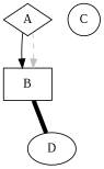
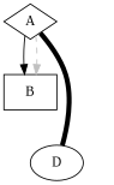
  digraph {
    fontname="Liberation Serif"
    node [fontname="Liberation Serif"]
    edge [fontname="Liberation Serif"]
    A [shape=diamond]
    B [shape=box]
    D
-   C [shape=circle]
    A -> B [shape=circle]
    A -> B [color=grey style=dashed]
-   B -> D [arrowhead=none penwidth=5]
+   A -> D [arrowhead=none penwidth=5]
  }
